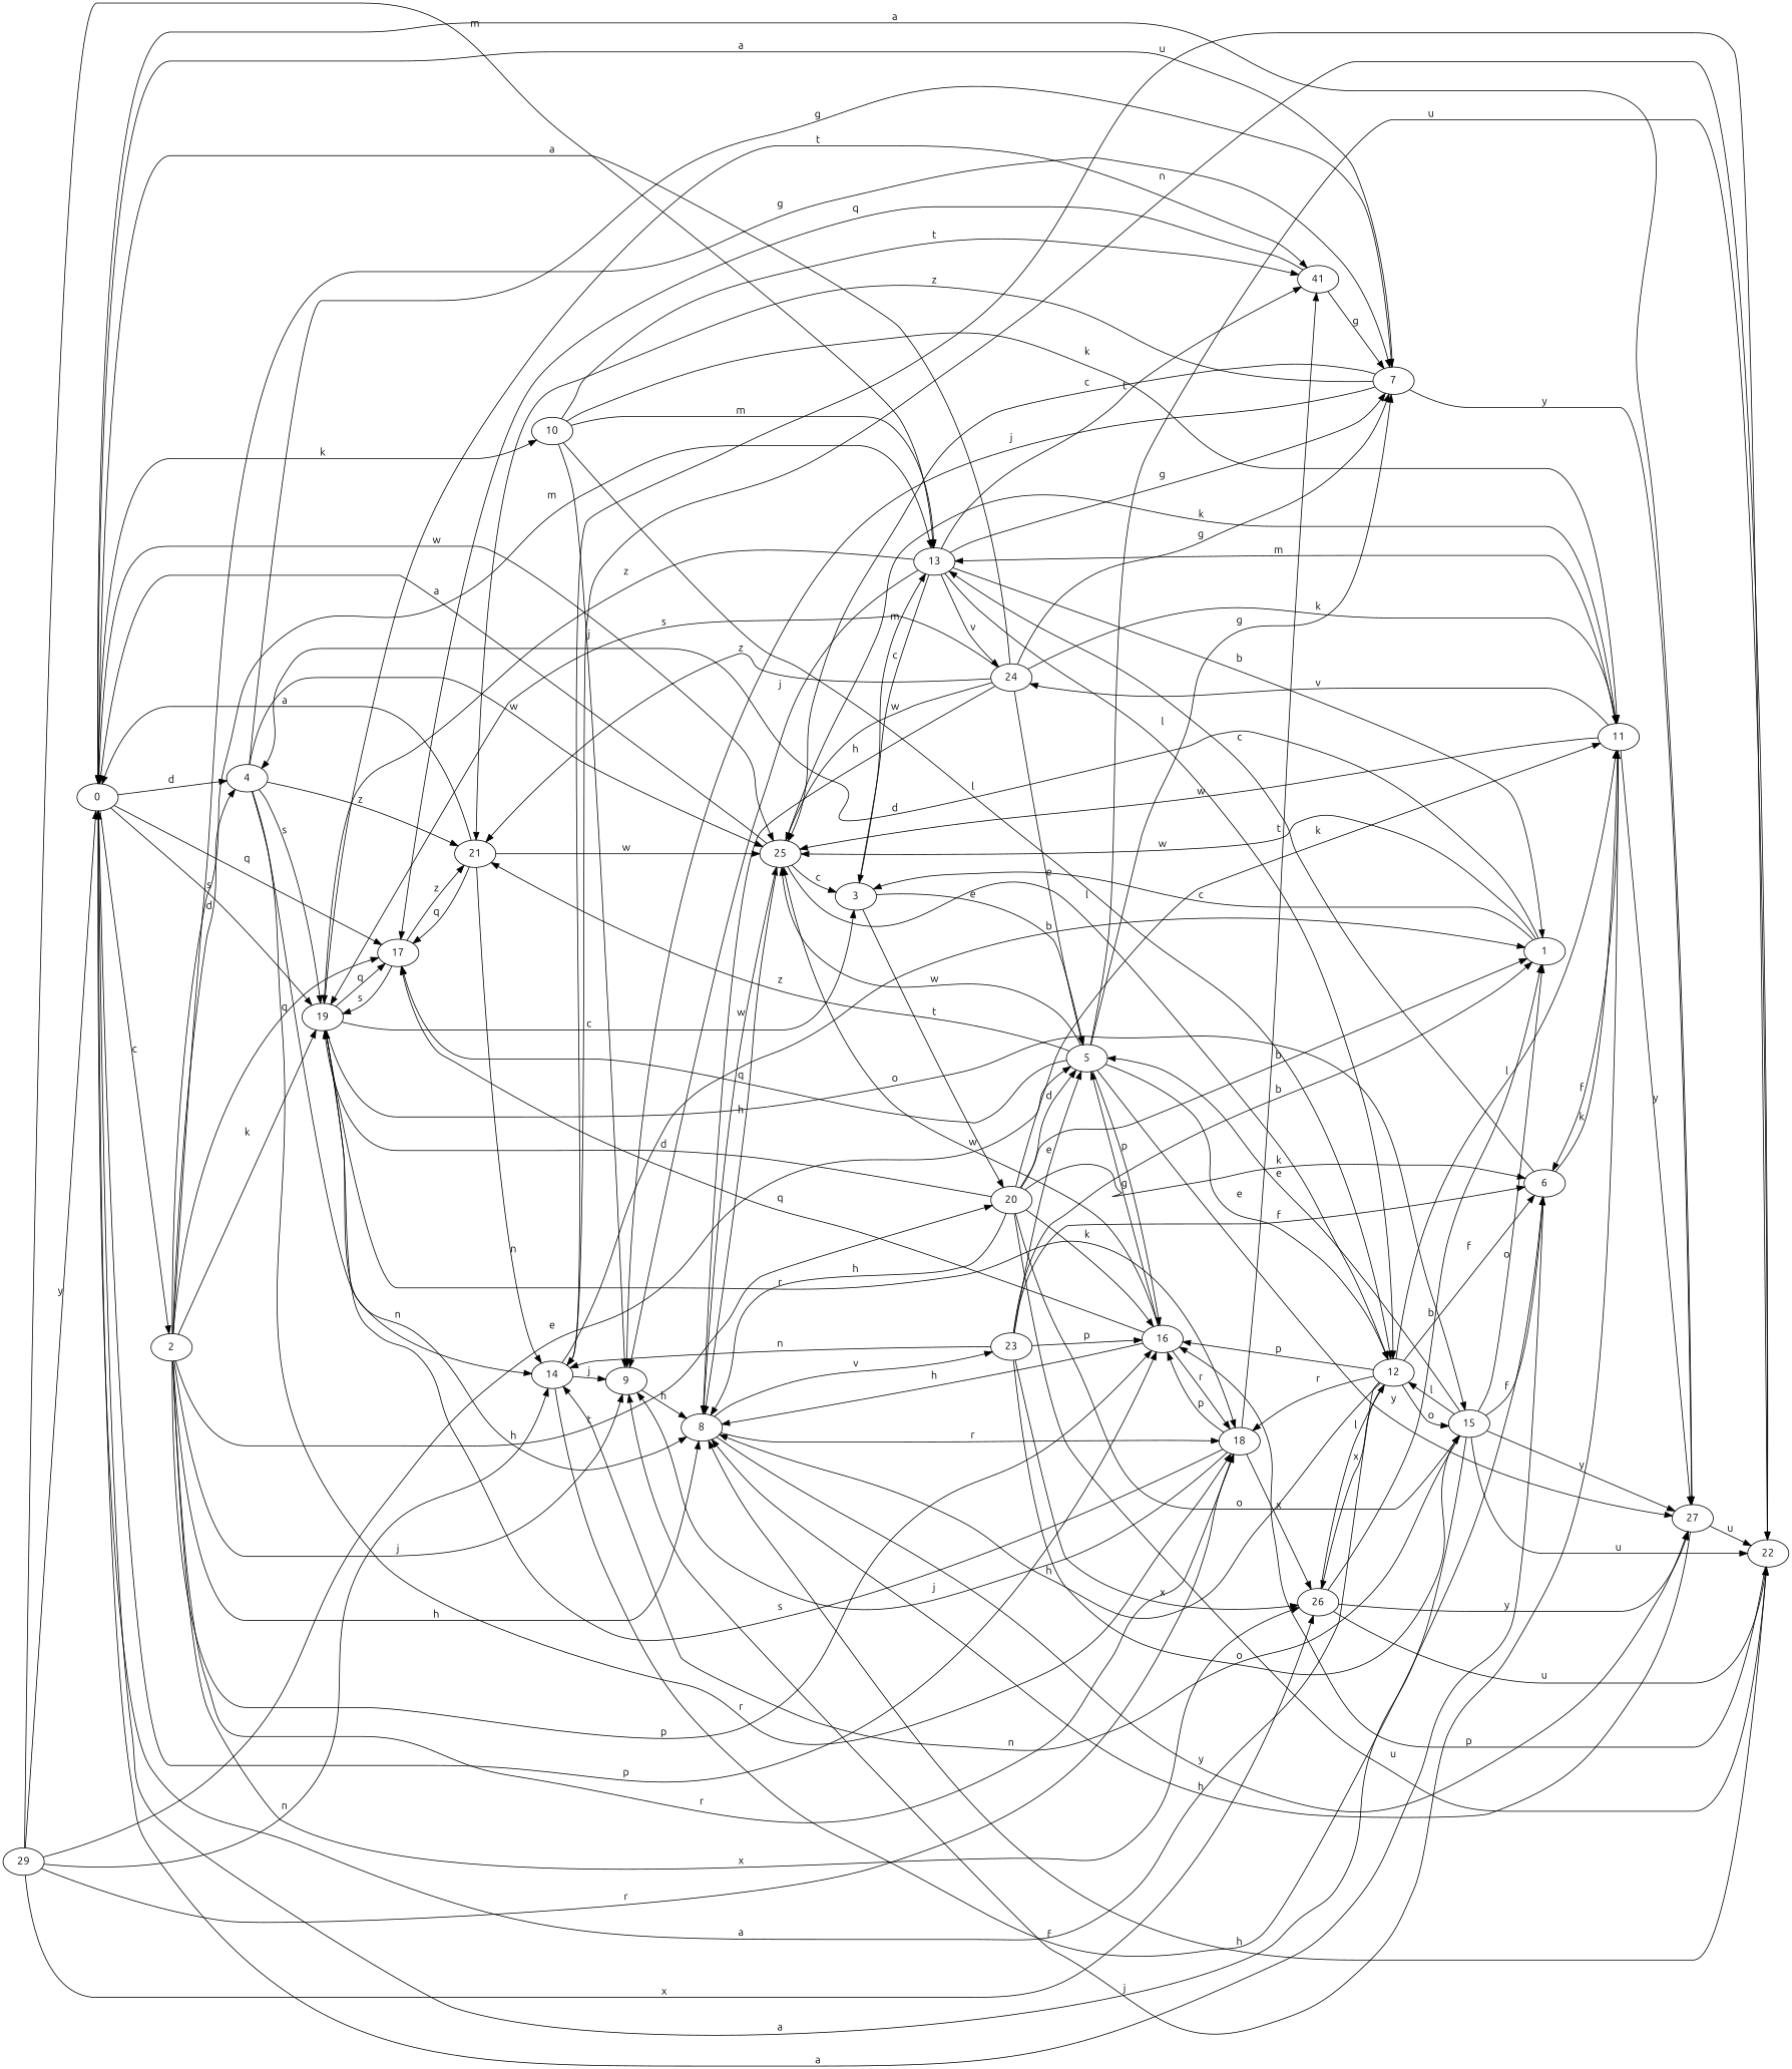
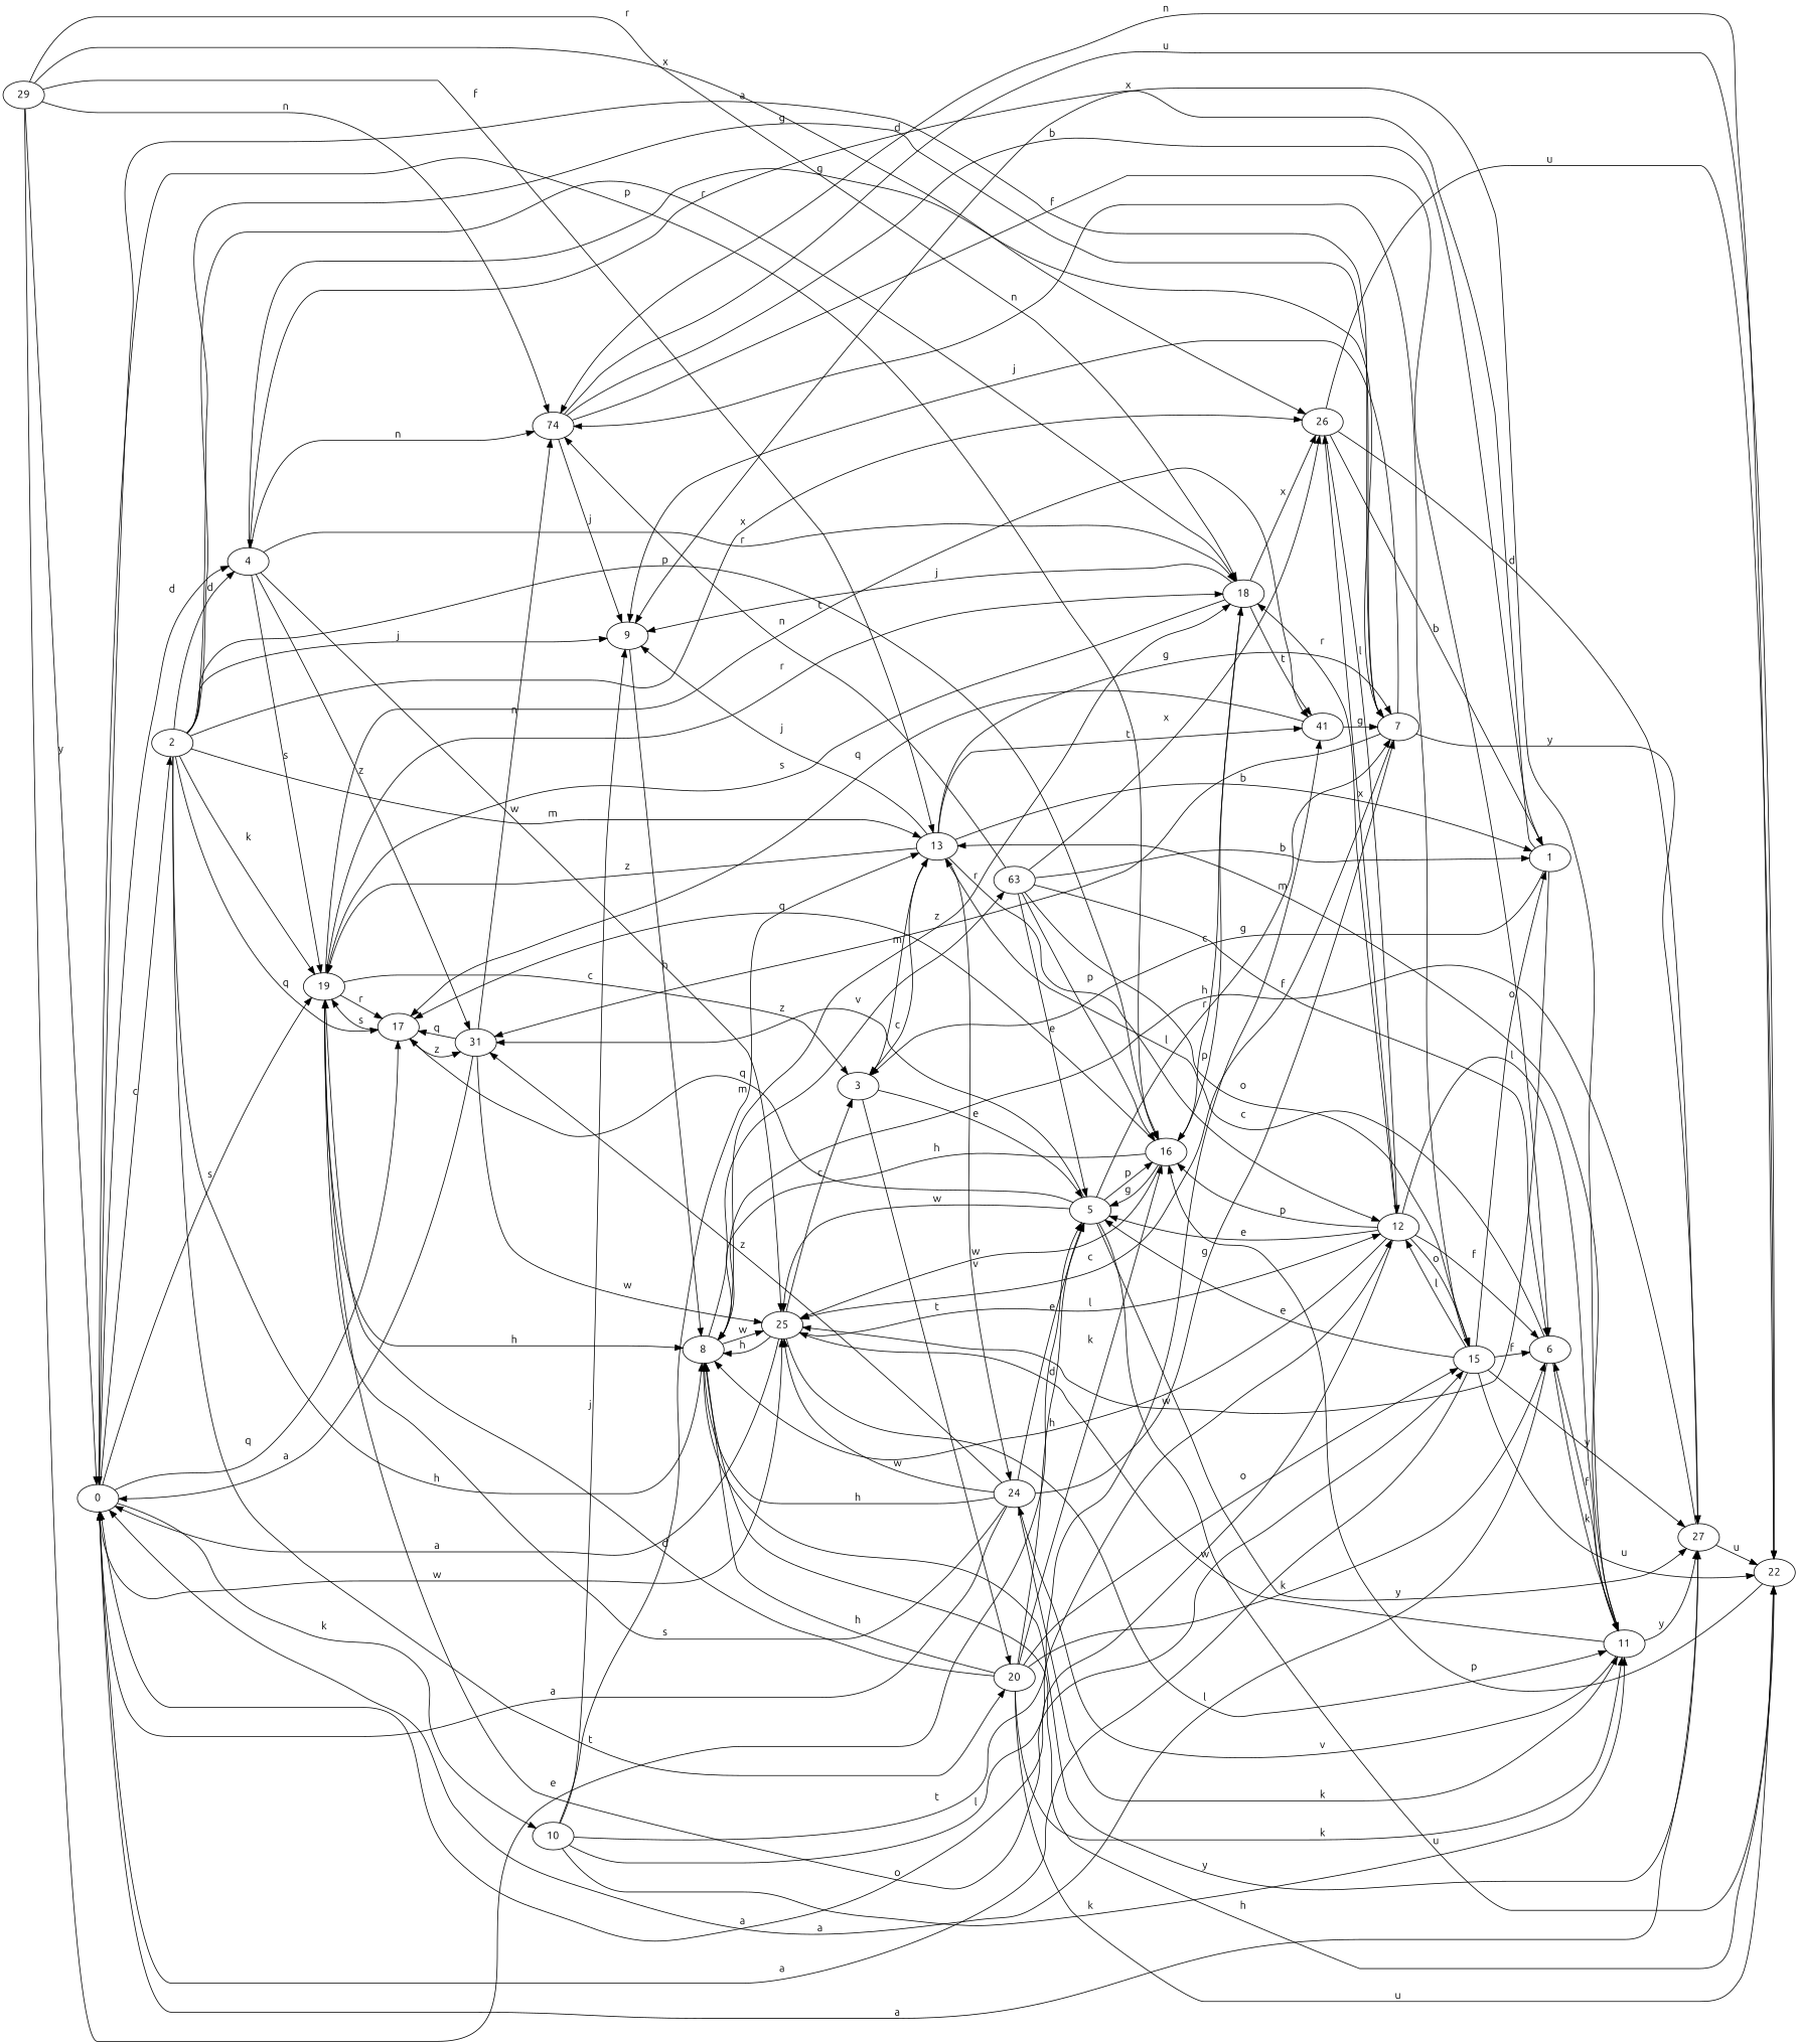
  strict digraph {
    fontname=Ubuntu
    rankdir=LR
    node [fontname=Ubuntu]
    edge [fontname=Ubuntu]
    0
    2
    4
    10
    16
    17
    19
    25
    7
    8
    9
    13
    18
    20
    26
-   14
-   31 [label=21]
+   14 [label=74]
+   31
    11
    12
    n20 [label=41]
    5
    3
    15
    27
    22
    1
    6
-   23
+   23 [label=63]
    24
    29
    0 -> 2 [label=c]
    0 -> 4 [label=d]
    0 -> 10 [label=k]
    0 -> 16 [label=p]
    0 -> 17 [label=q]
    0 -> 19 [label=s]
    0 -> 25 [label=w]
    2 -> 4 [label=d]
    2 -> 16 [label=p]
    2 -> 17 [label=q]
    2 -> 19 [label=k]
    2 -> 7 [label=g]
    2 -> 8 [label=h]
    2 -> 9 [label=j]
    2 -> 13 [label=m]
    2 -> 18 [label=r]
    2 -> 20 [label=t]
    2 -> 26 [label=x]
    4 -> 19 [label=s]
    4 -> 25 [label=w]
    4 -> 7 [label=g]
    4 -> 18 [label=r]
    4 -> 14 [label=n]
    4 -> 31 [label=z]
    10 -> 9 [label=j]
    10 -> 13 [label=m]
    10 -> 11 [label=k]
    10 -> 12 [label=l]
    10 -> n20 [label=t]
    16 -> 17 [label=q]
    16 -> 25 [label=w]
    16 -> 8 [label=h]
    16 -> 18 [label=r]
    16 -> 5 [label=g]
    17 -> 19 [label=s]
    17 -> 31 [label=z]
-   19 -> 17 [label=q]
+   19 -> 17 [label=r]
    19 -> 8 [label=h]
    19 -> 18 [label=r]
    19 -> n20 [label=t]
    19 -> 3 [label=c]
    19 -> 15 [label=o]
    25 -> 0 [label=a]
    25 -> 8 [label=h]
-   25 -> 11 [label=k]
+   25 -> 11 [label=l]
    25 -> 12 [label=l]
    25 -> 3 [label=c]
    7 -> 0 [label=a]
    7 -> 25 [label=c]
    7 -> 9 [label=j]
    7 -> 31 [label=z]
    7 -> 27 [label=y]
    8 -> 25 [label=w]
    8 -> 18 [label=r]
    8 -> 27 [label=y]
    8 -> 23 [label=v]
    9 -> 8 [label=h]
    13 -> 19 [label=z]
    13 -> 7 [label=g]
    13 -> 9 [label=j]
    13 -> 12 [label=l]
    13 -> n20 [label=t]
    13 -> 3 [label=c]
    13 -> 1 [label=b]
    13 -> 24 [label=v]
    18 -> 16 [label=p]
    18 -> 19 [label=s]
    18 -> 9 [label=j]
    18 -> 26 [label=x]
    18 -> n20 [label=t]
    20 -> 16 [label=k]
    20 -> 19 [label=d]
    20 -> 8 [label=h]
    20 -> 11 [label=k]
    20 -> 5 [label=d]
    20 -> 15 [label=o]
    20 -> 22 [label=u]
-   20 -> 1 [label=b]
    20 -> 6 [label=k]
    26 -> 12 [label=l]
-   26 -> 27 [label=y]
+   26 -> 27 [label=d]
    26 -> 22 [label=u]
    26 -> 1 [label=b]
    14 -> 9 [label=j]
    14 -> 22 [label=u]
    14 -> 1 [label=b]
    14 -> 6 [label=f]
    31 -> 0 [label=a]
    31 -> 17 [label=q]
    31 -> 25 [label=w]
    31 -> 14 [label=n]
    11 -> 25 [label=w]
-   11 -> 9 [label=j]
+   11 -> 9 [label=x]
    11 -> 13 [label=m]
    11 -> 27 [label=y]
    11 -> 6 [label=f]
    11 -> 24 [label=v]
    12 -> 0 [label=a]
    12 -> 16 [label=p]
    12 -> 8 [label=h]
    12 -> 18 [label=r]
    12 -> 26 [label=x]
    12 -> 11 [label=l]
-   5 -> 12 [label=e]
+   12 -> 5 [label=e]
    12 -> 15 [label=o]
    12 -> 6 [label=f]
    n20 -> 17 [label=q]
    n20 -> 7 [label=g]
    5 -> 16 [label=p]
    5 -> 17 [label=q]
    5 -> 25 [label=w]
    5 -> 7 [label=g]
    5 -> 31 [label=z]
    5 -> 27 [label=y]
    5 -> 22 [label=u]
    3 -> 13 [label=m]
    3 -> 20 [label=t]
    3 -> 5 [label=e]
    15 -> 0 [label=a]
    15 -> 14 [label=n]
    15 -> 12 [label=l]
    15 -> 5 [label=e]
    15 -> 27 [label=y]
    15 -> 22 [label=u]
    15 -> 1 [label=o]
    15 -> 6 [label=f]
    27 -> 0 [label=a]
    27 -> 8 [label=h]
    27 -> 22 [label=u]
    22 -> 16 [label=p]
    22 -> 8 [label=h]
    22 -> 14 [label=n]
    1 -> 4 [label=d]
    1 -> 25 [label=w]
    1 -> 3 [label=c]
    6 -> 0 [label=a]
    6 -> 13 [label=c]
    6 -> 11 [label=k]
    23 -> 16 [label=p]
    23 -> 26 [label=x]
    23 -> 14 [label=n]
    23 -> 5 [label=e]
    23 -> 15 [label=o]
    23 -> 1 [label=b]
    23 -> 6 [label=f]
    24 -> 0 [label=a]
    24 -> 19 [label=s]
    24 -> 25 [label=w]
    24 -> 7 [label=g]
    24 -> 8 [label=h]
    24 -> 31 [label=z]
    24 -> 11 [label=k]
    24 -> 5 [label=e]
    29 -> 0 [label=y]
-   29 -> 13 [label=m]
+   29 -> 13 [label=f]
    29 -> 18 [label=r]
    29 -> 26 [label=x]
    29 -> 14 [label=n]
    29 -> 5 [label=e]
  }
